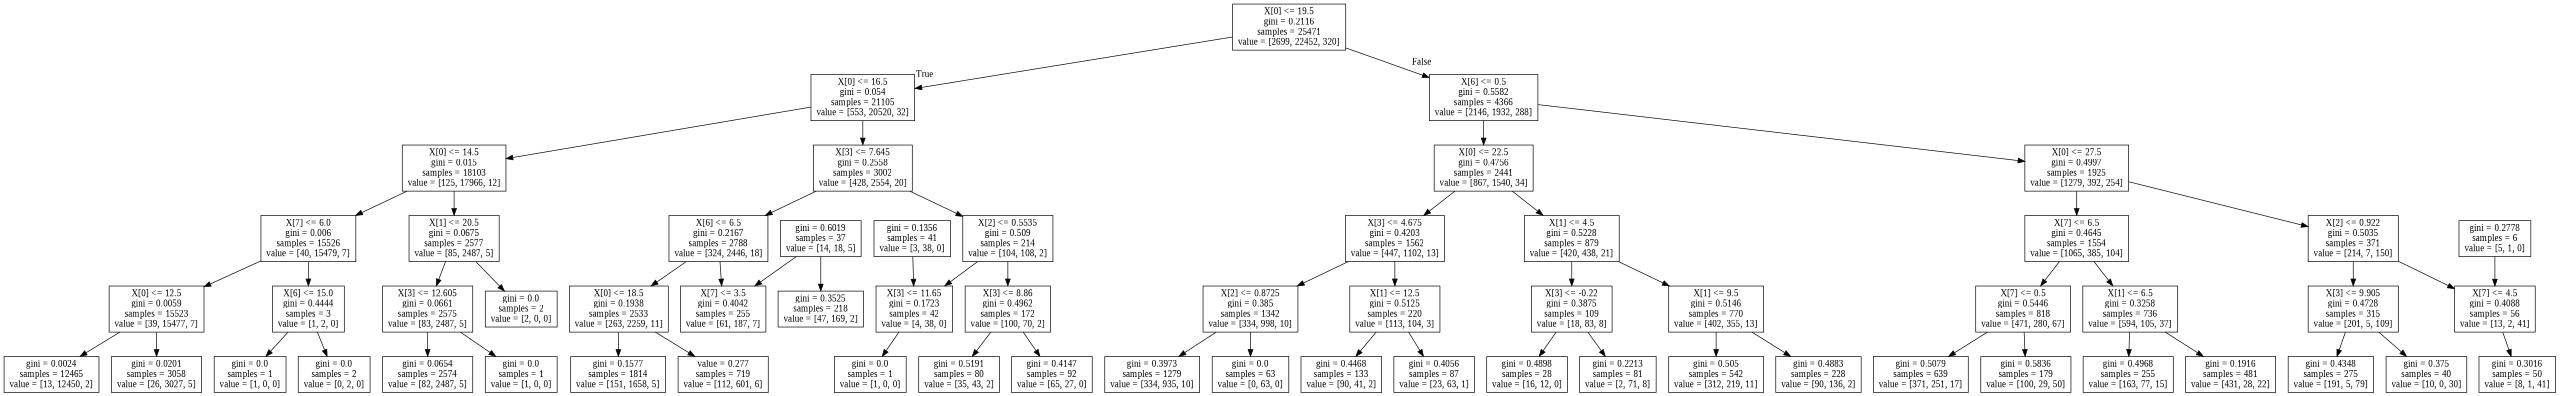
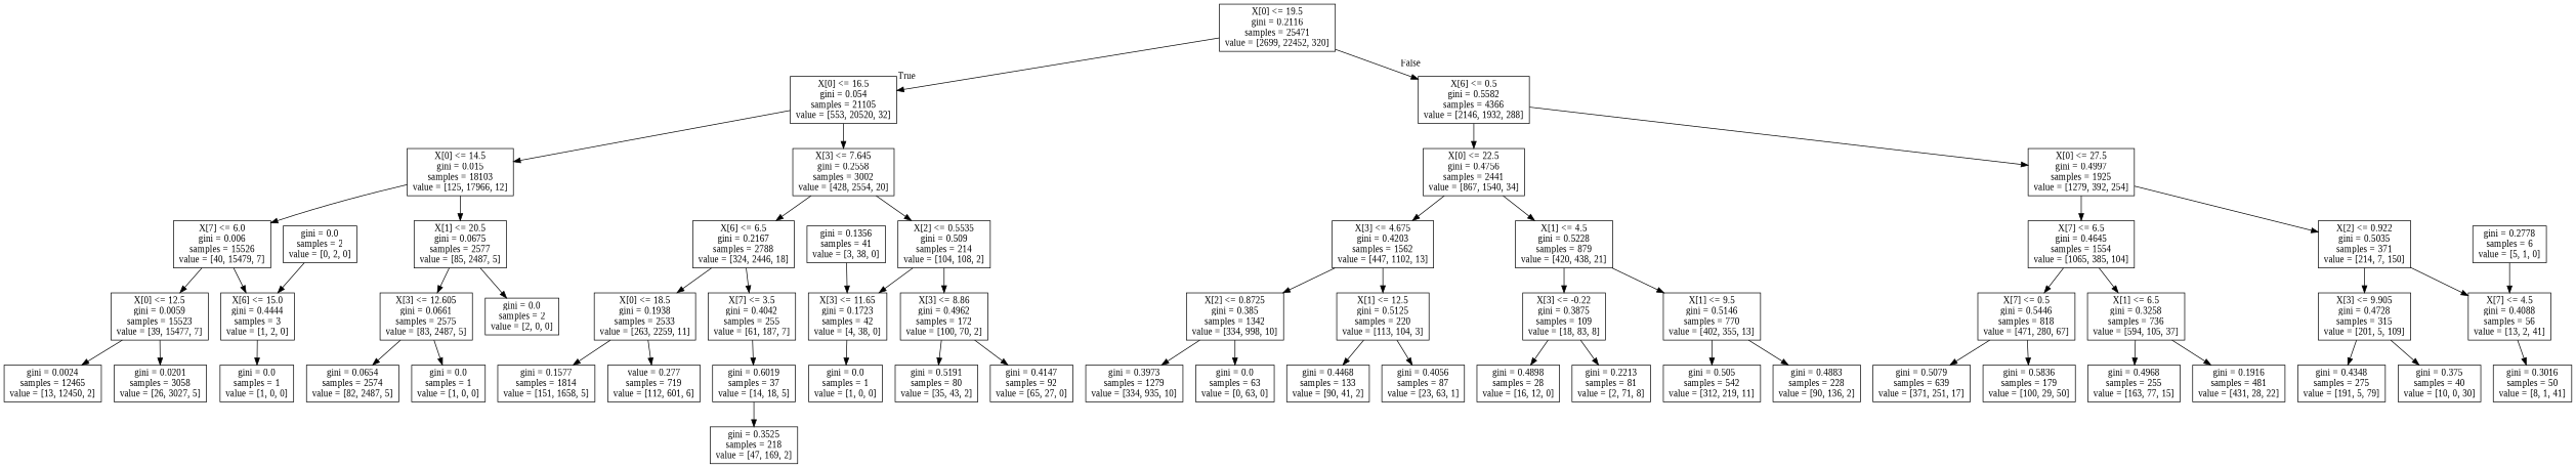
  digraph {
    fontname="Liberation Serif"
    node [fontname="Liberation Serif" shape=box]
    edge [fontname="Liberation Serif"]
    n1 [label="X[0] <= 19.5\ngini = 0.2116\nsamples = 25471\nvalue = [2699, 22452, 320]"]
    n2 [label="X[0] <= 16.5\ngini = 0.054\nsamples = 21105\nvalue = [553, 20520, 32]"]
    n3 [label="X[6] <= 0.5\ngini = 0.5582\nsamples = 4366\nvalue = [2146, 1932, 288]"]
    n4 [label="X[0] <= 14.5\ngini = 0.015\nsamples = 18103\nvalue = [125, 17966, 12]"]
    n5 [label="X[3] <= 7.645\ngini = 0.2558\nsamples = 3002\nvalue = [428, 2554, 20]"]
    n6 [label="X[0] <= 22.5\ngini = 0.4756\nsamples = 2441\nvalue = [867, 1540, 34]"]
    n7 [label="X[0] <= 27.5\ngini = 0.4997\nsamples = 1925\nvalue = [1279, 392, 254]"]
    n8 [label="X[7] <= 6.0\ngini = 0.006\nsamples = 15526\nvalue = [40, 15479, 7]"]
    n9 [label="X[1] <= 20.5\ngini = 0.0675\nsamples = 2577\nvalue = [85, 2487, 5]"]
    n10 [label="X[6] <= 6.5\ngini = 0.2167\nsamples = 2788\nvalue = [324, 2446, 18]"]
    n11 [label="X[2] <= 0.5535\ngini = 0.509\nsamples = 214\nvalue = [104, 108, 2]"]
    n12 [label="X[0] <= 12.5\ngini = 0.0059\nsamples = 15523\nvalue = [39, 15477, 7]"]
    n13 [label="X[6] <= 15.0\ngini = 0.4444\nsamples = 3\nvalue = [1, 2, 0]"]
    n14 [label="X[3] <= 12.605\ngini = 0.0661\nsamples = 2575\nvalue = [83, 2487, 5]"]
    n15 [label="gini = 0.0\nsamples = 2\nvalue = [2, 0, 0]"]
    n16 [label="gini = 0.0024\nsamples = 12465\nvalue = [13, 12450, 2]"]
    n17 [label="gini = 0.0201\nsamples = 3058\nvalue = [26, 3027, 5]"]
    n18 [label="gini = 0.0\nsamples = 1\nvalue = [1, 0, 0]"]
    n19 [label="gini = 0.0\nsamples = 2\nvalue = [0, 2, 0]"]
    n20 [label="gini = 0.0654\nsamples = 2574\nvalue = [82, 2487, 5]"]
    n21 [label="gini = 0.0\nsamples = 1\nvalue = [1, 0, 0]"]
    n22 [label="X[0] <= 18.5\ngini = 0.1938\nsamples = 2533\nvalue = [263, 2259, 11]"]
    n23 [label="X[7] <= 3.5\ngini = 0.4042\nsamples = 255\nvalue = [61, 187, 7]"]
    n24 [label="X[3] <= 11.65\ngini = 0.1723\nsamples = 42\nvalue = [4, 38, 0]"]
    n25 [label="X[3] <= 8.86\ngini = 0.4962\nsamples = 172\nvalue = [100, 70, 2]"]
    n26 [label="gini = 0.1577\nsamples = 1814\nvalue = [151, 1658, 5]"]
    n27 [label="value = 0.277\nsamples = 719\nvalue = [112, 601, 6]"]
    n28 [label="gini = 0.6019\nsamples = 37\nvalue = [14, 18, 5]"]
    n29 [label="gini = 0.3525\nsamples = 218\nvalue = [47, 169, 2]"]
    n30 [label="gini = 0.0\nsamples = 1\nvalue = [1, 0, 0]"]
    n31 [label="gini = 0.5191\nsamples = 80\nvalue = [35, 43, 2]"]
    n32 [label="gini = 0.4147\nsamples = 92\nvalue = [65, 27, 0]"]
    n33 [label="gini = 0.1356\nsamples = 41\nvalue = [3, 38, 0]"]
    n34 [label="X[3] <= 4.675\ngini = 0.4203\nsamples = 1562\nvalue = [447, 1102, 13]"]
    n35 [label="X[1] <= 4.5\ngini = 0.5228\nsamples = 879\nvalue = [420, 438, 21]"]
    n36 [label="X[7] <= 6.5\ngini = 0.4645\nsamples = 1554\nvalue = [1065, 385, 104]"]
    n37 [label="X[2] <= 0.922\ngini = 0.5035\nsamples = 371\nvalue = [214, 7, 150]"]
    n38 [label="X[2] <= 0.8725\ngini = 0.385\nsamples = 1342\nvalue = [334, 998, 10]"]
    n39 [label="X[1] <= 12.5\ngini = 0.5125\nsamples = 220\nvalue = [113, 104, 3]"]
    n40 [label="X[3] <= -0.22\ngini = 0.3875\nsamples = 109\nvalue = [18, 83, 8]"]
    n41 [label="X[1] <= 9.5\ngini = 0.5146\nsamples = 770\nvalue = [402, 355, 13]"]
    n42 [label="gini = 0.3973\nsamples = 1279\nvalue = [334, 935, 10]"]
    n43 [label="gini = 0.0\nsamples = 63\nvalue = [0, 63, 0]"]
    n44 [label="gini = 0.4468\nsamples = 133\nvalue = [90, 41, 2]"]
    n45 [label="gini = 0.4056\nsamples = 87\nvalue = [23, 63, 1]"]
    n46 [label="gini = 0.4898\nsamples = 28\nvalue = [16, 12, 0]"]
    n47 [label="gini = 0.2213\nsamples = 81\nvalue = [2, 71, 8]"]
    n48 [label="gini = 0.505\nsamples = 542\nvalue = [312, 219, 11]"]
    n49 [label="gini = 0.4883\nsamples = 228\nvalue = [90, 136, 2]"]
    n50 [label="X[7] <= 0.5\ngini = 0.5446\nsamples = 818\nvalue = [471, 280, 67]"]
    n51 [label="X[1] <= 6.5\ngini = 0.3258\nsamples = 736\nvalue = [594, 105, 37]"]
    n52 [label="X[3] <= 9.905\ngini = 0.4728\nsamples = 315\nvalue = [201, 5, 109]"]
    n53 [label="X[7] <= 4.5\ngini = 0.4088\nsamples = 56\nvalue = [13, 2, 41]"]
    n54 [label="gini = 0.5079\nsamples = 639\nvalue = [371, 251, 17]"]
    n55 [label="gini = 0.5836\nsamples = 179\nvalue = [100, 29, 50]"]
    n56 [label="gini = 0.4968\nsamples = 255\nvalue = [163, 77, 15]"]
    n57 [label="gini = 0.1916\nsamples = 481\nvalue = [431, 28, 22]"]
    n58 [label="gini = 0.4348\nsamples = 275\nvalue = [191, 5, 79]"]
    n59 [label="gini = 0.375\nsamples = 40\nvalue = [10, 0, 30]"]
    n60 [label="gini = 0.3016\nsamples = 50\nvalue = [8, 1, 41]"]
    n61 [label="gini = 0.2778\nsamples = 6\nvalue = [5, 1, 0]"]
    n1 -> n2 [headlabel=True labelangle=45 labeldistance=2.5]
    n1 -> n3 [headlabel=False labelangle=-45 labeldistance=2.5]
    n2 -> n4
    n2 -> n5
    n3 -> n6
    n3 -> n7
    n4 -> n8
    n4 -> n9
    n5 -> n10
    n5 -> n11
    n6 -> n34
    n6 -> n35
    n7 -> n36
    n7 -> n37
    n8 -> n12
    n8 -> n13
    n9 -> n14
    n9 -> n15
    n10 -> n22
    n10 -> n23
    n11 -> n24
    n11 -> n25
    n12 -> n16
    n12 -> n17
    n13 -> n18
-   n13 -> n19
+   n19 -> n13
    n14 -> n20
    n14 -> n21
    n22 -> n26
    n22 -> n27
-   n28 -> n23
+   n23 -> n28
    n24 -> n30
    n25 -> n31
    n25 -> n32
    n28 -> n29
    n33 -> n24
    n34 -> n38
    n34 -> n39
    n35 -> n40
    n35 -> n41
    n36 -> n50
    n36 -> n51
    n37 -> n52
    n37 -> n53
    n38 -> n42
    n38 -> n43
    n39 -> n44
    n39 -> n45
    n40 -> n46
    n40 -> n47
    n41 -> n48
    n41 -> n49
    n50 -> n54
    n50 -> n55
    n51 -> n56
    n51 -> n57
    n52 -> n58
    n52 -> n59
    n53 -> n60
    n61 -> n53
  }
